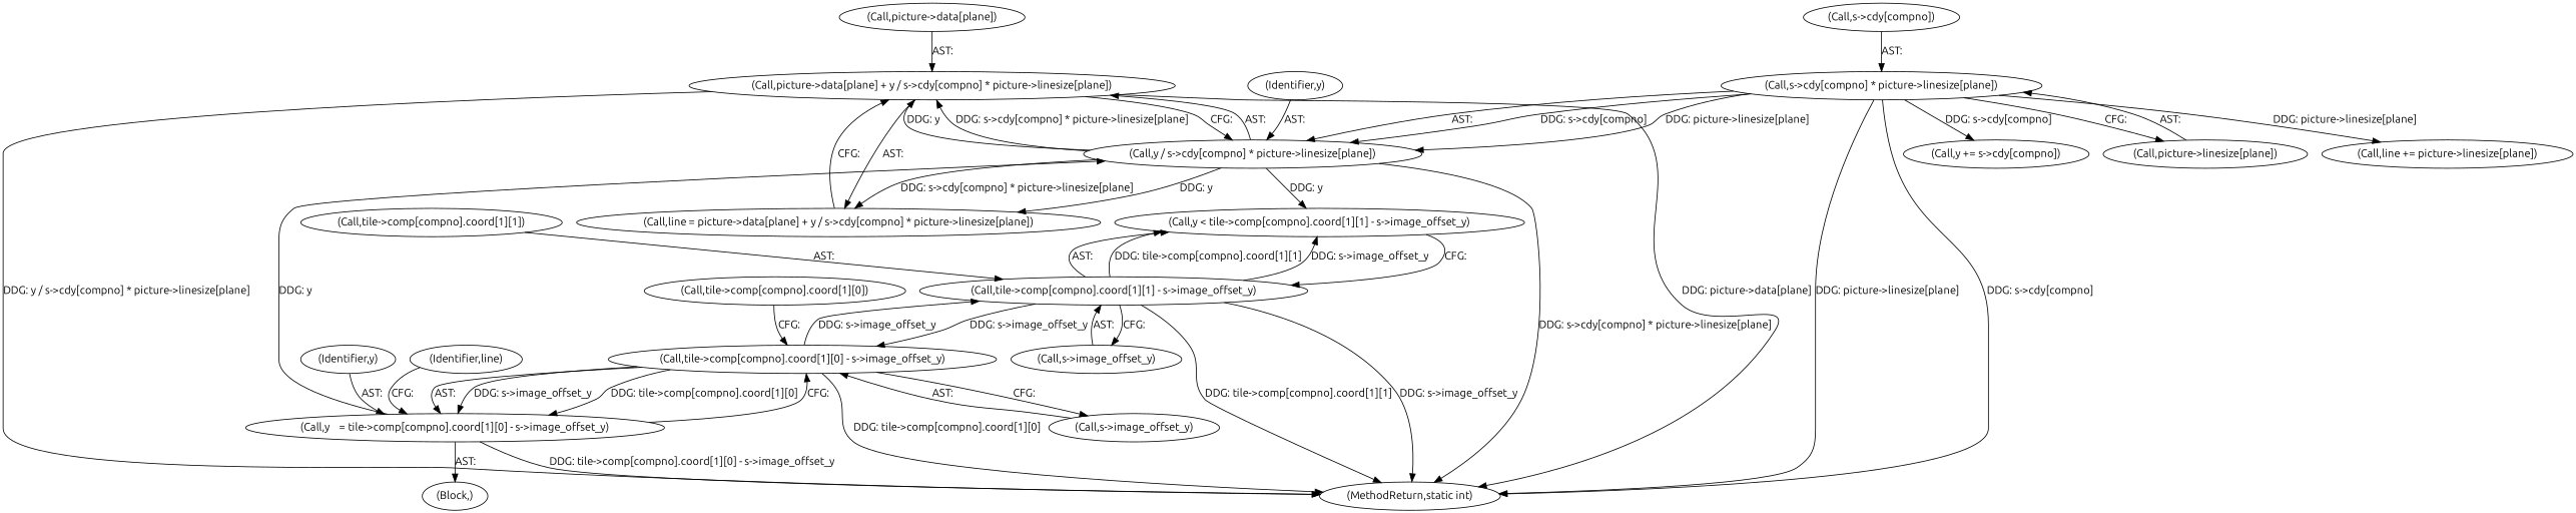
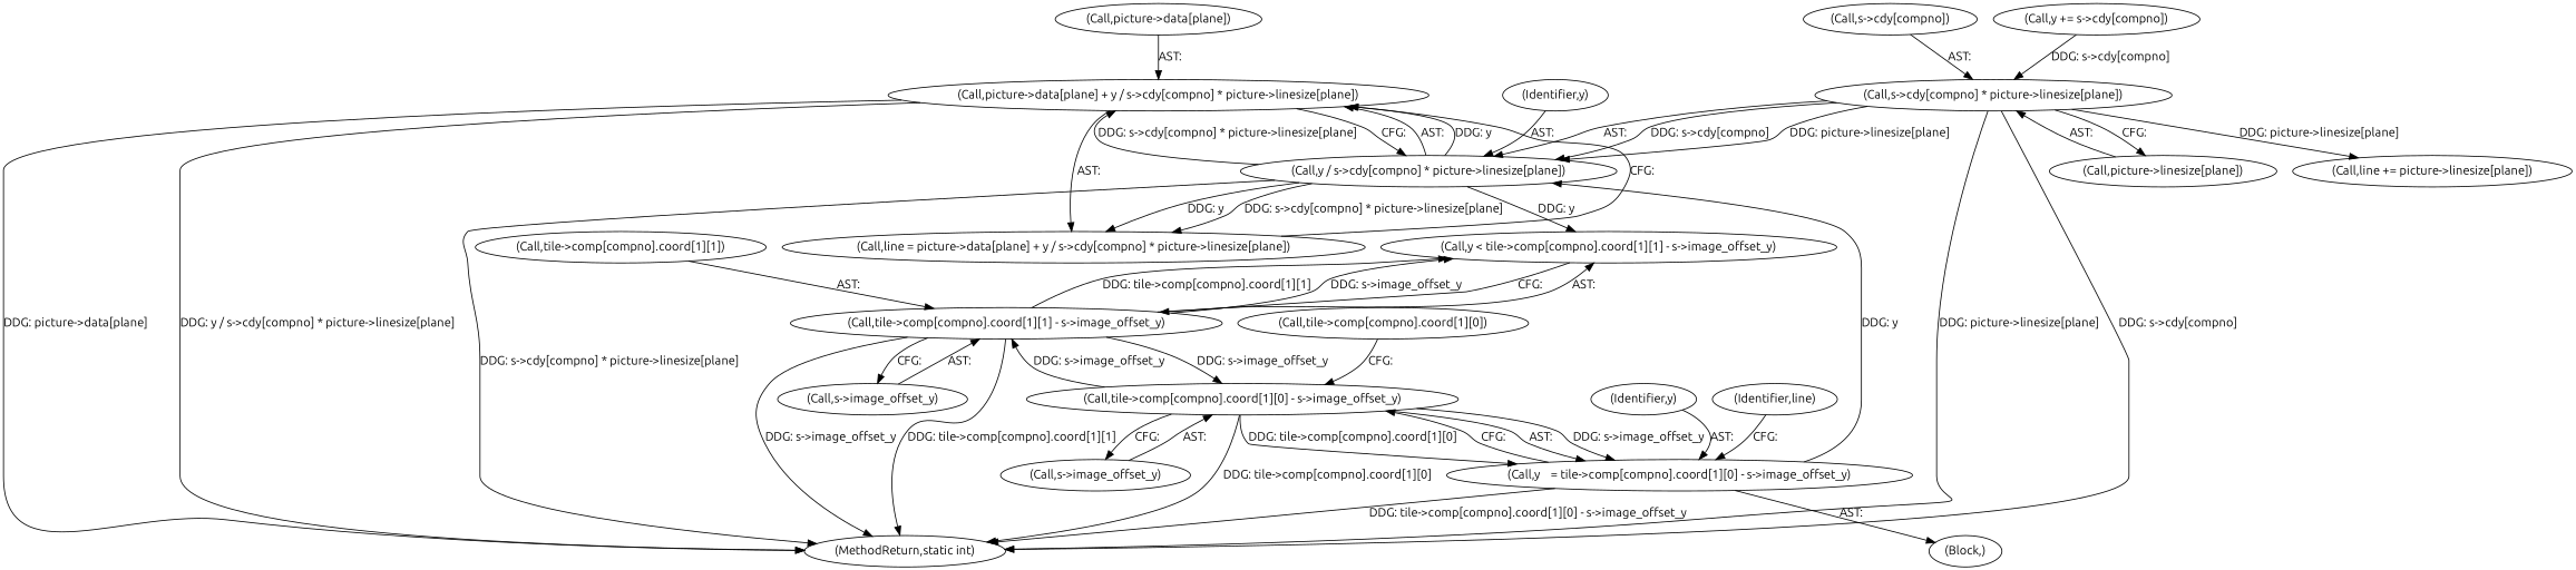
  digraph {
    fontname=Ubuntu
    node [fontname=Ubuntu]
    edge [fontname=Ubuntu]
    n1 [label="(Call,picture->data[plane] + y / s->cdy[compno] * picture->linesize[plane])"]
    n2 [label="(Call,y / s->cdy[compno] * picture->linesize[plane])"]
    n3 [label="(Call,line = picture->data[plane] + y / s->cdy[compno] * picture->linesize[plane])"]
    n4 [label="(MethodReturn,static int)"]
    n5 [label="(Call,y < tile->comp[compno].coord[1][1] - s->image_offset_y)"]
    n6 [label="(Call,s->cdy[compno] * picture->linesize[plane])"]
    n7 [label="(Call,y += s->cdy[compno])"]
    n8 [label="(Call,picture->linesize[plane])"]
    n9 [label="(Call,line += picture->linesize[plane])"]
    n10 [label="(Call,tile->comp[compno].coord[1][1] - s->image_offset_y)"]
    n11 [label="(Call,y    = tile->comp[compno].coord[1][0] - s->image_offset_y)"]
    n12 [label="(Call,tile->comp[compno].coord[1][0] - s->image_offset_y)"]
    n13 [label="(Block,)"]
    n14 [label="(Call,s->image_offset_y)"]
    n15 [label="(Call,s->image_offset_y)"]
    n16 [label="(Call,picture->data[plane])"]
    n17 [label="(Call,tile->comp[compno].coord[1][1])"]
    n18 [label="(Call,s->cdy[compno])"]
    n19 [label="(Identifier,y)"]
    n20 [label="(Identifier,line)"]
    n21 [label="(Identifier,y)"]
    n22 [label="(Call,tile->comp[compno].coord[1][0])"]
    n1 -> n2 [label="CFG: "]
    n1 -> n3 [label="AST: "]
    n1 -> n4 [label="DDG: y / s->cdy[compno] * picture->linesize[plane]"]
    n1 -> n4 [label="DDG: picture->data[plane]"]
    n2 -> n1 [label="AST: "]
    n2 -> n1 [label="DDG: y"]
    n2 -> n1 [label="DDG: s->cdy[compno] * picture->linesize[plane]"]
    n2 -> n3 [label="DDG: y"]
    n2 -> n3 [label="DDG: s->cdy[compno] * picture->linesize[plane]"]
    n2 -> n4 [label="DDG: s->cdy[compno] * picture->linesize[plane]"]
    n2 -> n5 [label="DDG: y"]
    n3 -> n1 [label="CFG: "]
    n5 -> n10 [label="CFG: "]
    n6 -> n2 [label="AST: "]
    n6 -> n2 [label="DDG: s->cdy[compno]"]
    n6 -> n2 [label="DDG: picture->linesize[plane]"]
    n6 -> n4 [label="DDG: picture->linesize[plane]"]
    n6 -> n4 [label="DDG: s->cdy[compno]"]
-   n6 -> n7 [label="DDG: s->cdy[compno]"]
+   n7 -> n6 [label="DDG: s->cdy[compno]"]
    n6 -> n8 [label="CFG: "]
    n6 -> n9 [label="DDG: picture->linesize[plane]"]
    n8 -> n6 [label="AST: "]
    n10 -> n4 [label="DDG: tile->comp[compno].coord[1][1]"]
    n10 -> n4 [label="DDG: s->image_offset_y"]
    n10 -> n5 [label="AST: "]
    n10 -> n5 [label="DDG: tile->comp[compno].coord[1][1]"]
    n10 -> n5 [label="DDG: s->image_offset_y"]
    n10 -> n12 [label="DDG: s->image_offset_y"]
    n10 -> n15 [label="CFG: "]
    n11 -> n2 [label="DDG: y"]
    n11 -> n4 [label="DDG: tile->comp[compno].coord[1][0] - s->image_offset_y"]
    n11 -> n12 [label="CFG: "]
    n11 -> n13 [label="AST: "]
    n12 -> n4 [label="DDG: tile->comp[compno].coord[1][0]"]
    n12 -> n10 [label="DDG: s->image_offset_y"]
    n12 -> n11 [label="AST: "]
    n12 -> n11 [label="DDG: tile->comp[compno].coord[1][0]"]
    n12 -> n11 [label="DDG: s->image_offset_y"]
    n12 -> n14 [label="CFG: "]
    n14 -> n12 [label="AST: "]
    n15 -> n10 [label="AST: "]
    n16 -> n1 [label="AST: "]
    n17 -> n10 [label="AST: "]
    n18 -> n6 [label="AST: "]
    n19 -> n11 [label="AST: "]
    n20 -> n11 [label="CFG: "]
    n21 -> n2 [label="AST: "]
    n22 -> n12 [label="CFG: "]
  }
